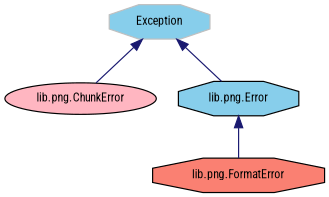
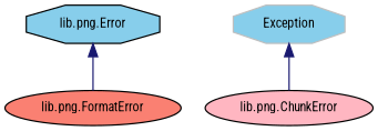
  digraph {
    fontname="Roboto Condensed"
    node [color=black fillcolor=skyblue fontname="Roboto Condensed" fontsize=10 shape=ellipse style=filled]
    edge [color=midnightblue dir=back fontname="Roboto Condensed" fontsize=10 labelfontname=Helvetica labelfontsize=10 style=solid]
-   n1 [fillcolor=salmon fontcolor=black height=0.2 label="lib.png.FormatError" shape=octagon width=0.4]
+   n1 [fillcolor=salmon fontcolor=black height=0.2 label="lib.png.FormatError" width=0.4]
    n2 [fillcolor=lightpink height=0.2 label="lib.png.ChunkError" width=0.4]
    n3 [height=0.2 label="lib.png.Error" shape=octagon width=0.4]
    n4 [color=grey75 height=0.2 label=Exception shape=octagon width=0.4]
    n3 -> n1
    n4 -> n2
-   n4 -> n3
  }
